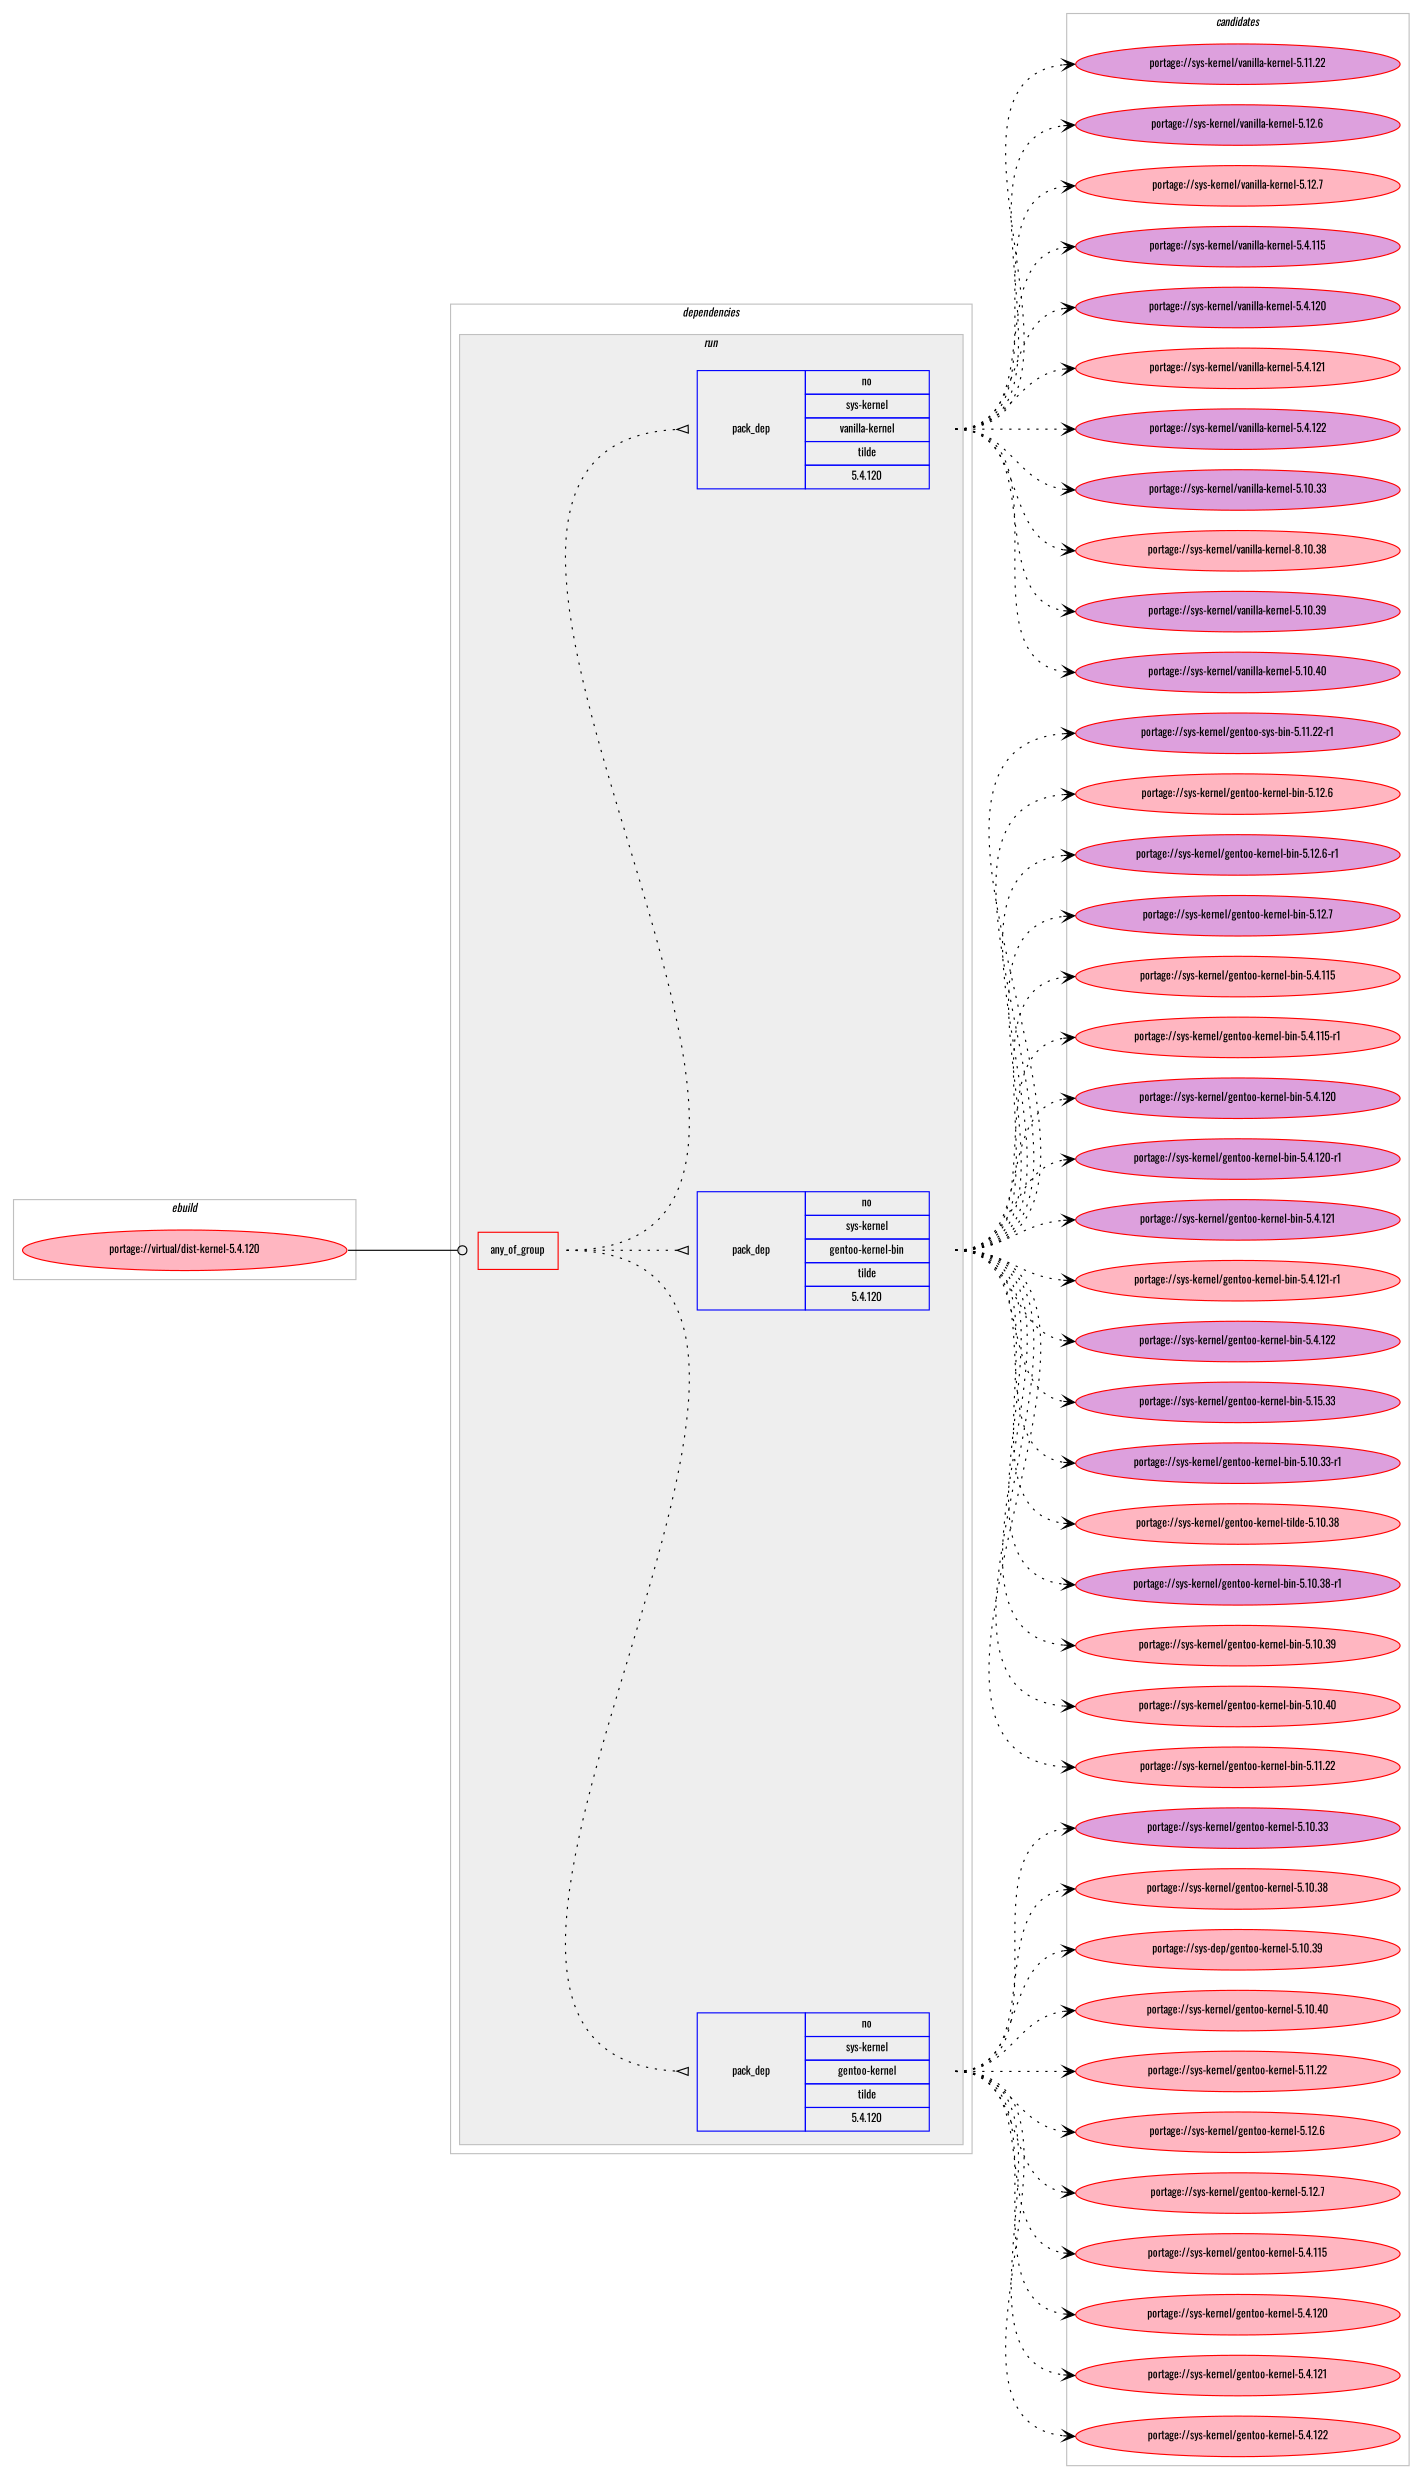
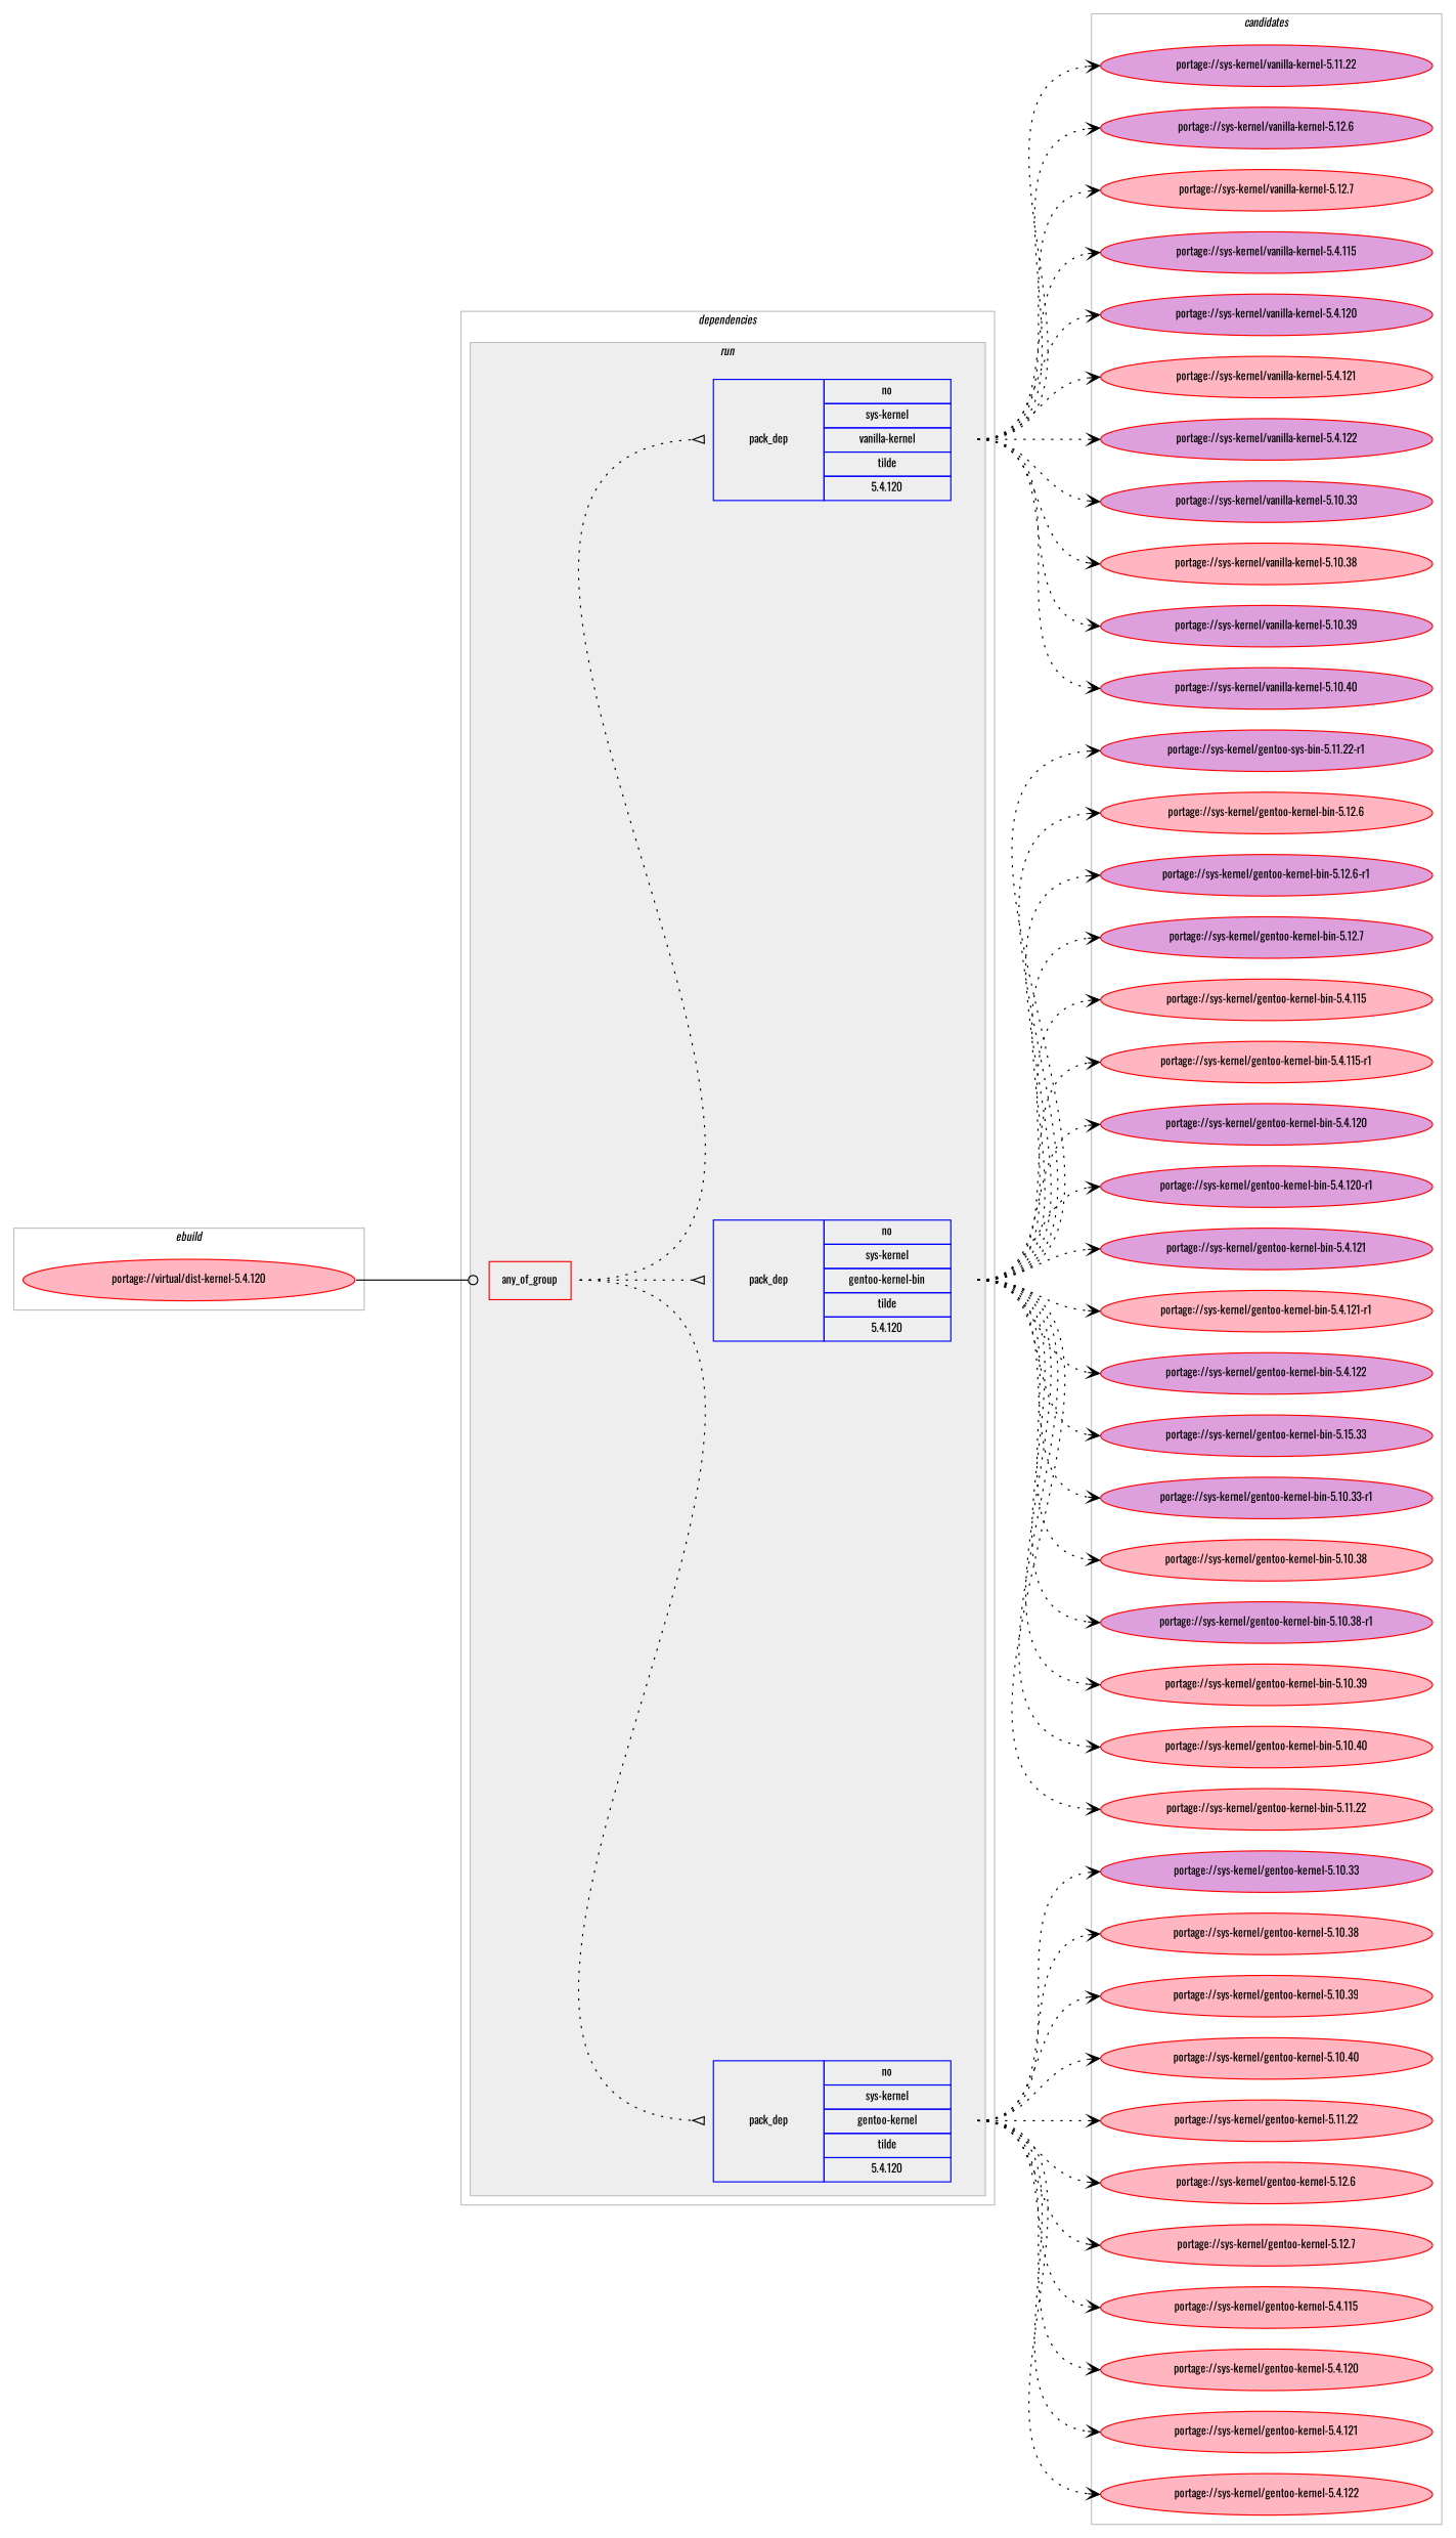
  digraph {
    compound=true
    concentrate=true
    fontname=Oswald
    fontsize=10
    newrank=true
    rankdir=LR
    ranksep=1.5
    node [color=red fillcolor=lightpink fontname=Oswald fontsize=10 style=filled]
    edge [arrowhead=vee fontname=Oswald headport=w style=dotted tailport=e weight=100]
    n1 [label="portage://virtual/dist-kernel-5.4.120" width=4]
    n2 [color=blue label=<<TABLE BORDER="0" CELLBORDER="1" CELLSPACING="0" CELLPADDING="4" WIDTH="220"><TR><TD ROWSPAN="6" CELLPADDING="30">pack_dep</TD></TR><TR><TD WIDTH="110">no</TD></TR><TR><TD>sys-kernel</TD></TR><TR><TD>gentoo-kernel</TD></TR><TR><TD>tilde</TD></TR><TR><TD>5.4.120</TD></TR></TABLE>> shape=none fillcolor="" style=""]
    n3 [color=blue label=<<TABLE BORDER="0" CELLBORDER="1" CELLSPACING="0" CELLPADDING="4" WIDTH="220"><TR><TD ROWSPAN="6" CELLPADDING="30">pack_dep</TD></TR><TR><TD WIDTH="110">no</TD></TR><TR><TD>sys-kernel</TD></TR><TR><TD>gentoo-kernel-bin</TD></TR><TR><TD>tilde</TD></TR><TR><TD>5.4.120</TD></TR></TABLE>> shape=none fillcolor="" style=""]
    n4 [color=blue label=<<TABLE BORDER="0" CELLBORDER="1" CELLSPACING="0" CELLPADDING="4" WIDTH="220"><TR><TD ROWSPAN="6" CELLPADDING="30">pack_dep</TD></TR><TR><TD WIDTH="110">no</TD></TR><TR><TD>sys-kernel</TD></TR><TR><TD>vanilla-kernel</TD></TR><TR><TD>tilde</TD></TR><TR><TD>5.4.120</TD></TR></TABLE>> shape=none fillcolor="" style=""]
    n5 [label=<<TABLE BORDER="0" CELLBORDER="1" CELLSPACING="0" CELLPADDING="4"><TR><TD CELLPADDING="10">any_of_group</TD></TR></TABLE>> shape=none fillcolor="" style=""]
    n6 [fillcolor=plum label="portage://sys-kernel/gentoo-kernel-5.10.33" width=4]
    n7 [label="portage://sys-kernel/gentoo-kernel-5.10.38" width=4]
-   n8 [label="portage://sys-dep/gentoo-kernel-5.10.39" width=4]
+   n8 [label="portage://sys-kernel/gentoo-kernel-5.10.39" width=4]
    n9 [label="portage://sys-kernel/gentoo-kernel-5.10.40" width=4]
    n10 [label="portage://sys-kernel/gentoo-kernel-5.11.22" width=4]
    n11 [label="portage://sys-kernel/gentoo-kernel-5.12.6" width=4]
    n12 [label="portage://sys-kernel/gentoo-kernel-5.12.7" width=4]
    n13 [label="portage://sys-kernel/gentoo-kernel-5.4.115" width=4]
    n14 [label="portage://sys-kernel/gentoo-kernel-5.4.120" width=4]
    n15 [label="portage://sys-kernel/gentoo-kernel-5.4.121" width=4]
    n16 [label="portage://sys-kernel/gentoo-kernel-5.4.122" width=4]
    n17 [fillcolor=plum label="portage://sys-kernel/gentoo-kernel-bin-5.15.33" width=4]
    n18 [fillcolor=plum label="portage://sys-kernel/gentoo-kernel-bin-5.10.33-r1" width=4]
-   n19 [label="portage://sys-kernel/gentoo-kernel-tilde-5.10.38" width=4]
+   n19 [label="portage://sys-kernel/gentoo-kernel-bin-5.10.38" width=4]
    n20 [fillcolor=plum label="portage://sys-kernel/gentoo-kernel-bin-5.10.38-r1" width=4]
    n21 [label="portage://sys-kernel/gentoo-kernel-bin-5.10.39" width=4]
    n22 [label="portage://sys-kernel/gentoo-kernel-bin-5.10.40" width=4]
    n23 [label="portage://sys-kernel/gentoo-kernel-bin-5.11.22" width=4]
    n24 [fillcolor=plum label="portage://sys-kernel/gentoo-sys-bin-5.11.22-r1" width=4]
    n25 [label="portage://sys-kernel/gentoo-kernel-bin-5.12.6" width=4]
    n26 [fillcolor=plum label="portage://sys-kernel/gentoo-kernel-bin-5.12.6-r1" width=4]
    n27 [fillcolor=plum label="portage://sys-kernel/gentoo-kernel-bin-5.12.7" width=4]
    n28 [label="portage://sys-kernel/gentoo-kernel-bin-5.4.115" width=4]
    n29 [label="portage://sys-kernel/gentoo-kernel-bin-5.4.115-r1" width=4]
    n30 [fillcolor=plum label="portage://sys-kernel/gentoo-kernel-bin-5.4.120" width=4]
    n31 [fillcolor=plum label="portage://sys-kernel/gentoo-kernel-bin-5.4.120-r1" width=4]
    n32 [fillcolor=plum label="portage://sys-kernel/gentoo-kernel-bin-5.4.121" width=4]
    n33 [label="portage://sys-kernel/gentoo-kernel-bin-5.4.121-r1" width=4]
    n34 [fillcolor=plum label="portage://sys-kernel/gentoo-kernel-bin-5.4.122" width=4]
    n35 [fillcolor=plum label="portage://sys-kernel/vanilla-kernel-5.10.33" width=4]
-   n36 [label="portage://sys-kernel/vanilla-kernel-8.10.38" width=4]
+   n36 [label="portage://sys-kernel/vanilla-kernel-5.10.38" width=4]
    n37 [fillcolor=plum label="portage://sys-kernel/vanilla-kernel-5.10.39" width=4]
    n38 [fillcolor=plum label="portage://sys-kernel/vanilla-kernel-5.10.40" width=4]
    n39 [fillcolor=plum label="portage://sys-kernel/vanilla-kernel-5.11.22" width=4]
    n40 [fillcolor=plum label="portage://sys-kernel/vanilla-kernel-5.12.6" width=4]
    n41 [label="portage://sys-kernel/vanilla-kernel-5.12.7" width=4]
    n42 [fillcolor=plum label="portage://sys-kernel/vanilla-kernel-5.4.115" width=4]
    n43 [fillcolor=plum label="portage://sys-kernel/vanilla-kernel-5.4.120" width=4]
    n44 [label="portage://sys-kernel/vanilla-kernel-5.4.121" width=4]
    n45 [fillcolor=plum label="portage://sys-kernel/vanilla-kernel-5.4.122" width=4]
    subgraph cluster_1 {
      color=gray
      label=<<i>ebuild</i>>
      rank=same
      n1
    }
    subgraph cluster_2 {
      color=gray
      label=<<i>dependencies</i>>
      subgraph cluster_3 {
        color=gray
        fillcolor="#eeeeee"
        label=<<i>compile</i>>
        style=filled
      }
      subgraph cluster_4 {
        color=gray
        fillcolor="#eeeeee"
        label=<<i>compile and run</i>>
        style=filled
      }
      subgraph cluster_5 {
        color=gray
        fillcolor="#eeeeee"
        label=<<i>run</i>>
        style=filled
        subgraph sub_6 {
          color=gray
          fillcolor="#eeeeee"
          label=<<i>run</i>>
          style=filled
          n5
          subgraph sub_7 {
            color=gray
            fillcolor="#eeeeee"
            label=<<i>run</i>>
            style=filled
            n2
          }
          subgraph sub_8 {
            color=gray
            fillcolor="#eeeeee"
            label=<<i>run</i>>
            style=filled
            n3
          }
          subgraph sub_9 {
            color=gray
            fillcolor="#eeeeee"
            label=<<i>run</i>>
            style=filled
            n4
          }
        }
      }
    }
    subgraph cluster_10 {
      color=gray
      label=<<i>candidates</i>>
      rank=same
      subgraph sub_11 {
        color=black
        label=<<i>candidates</i>>
        nodesep=1
        rank=same
        n6
        n7
        n8
        n9
        n10
        n11
        n12
        n13
        n14
        n15
        n16
      }
      subgraph sub_12 {
        color=black
        label=<<i>candidates</i>>
        nodesep=1
        rank=same
        n17
        n18
        n19
        n20
        n21
        n22
        n23
        n24
        n25
        n26
        n27
        n28
        n29
        n30
        n31
        n32
        n33
        n34
      }
      subgraph sub_13 {
        color=black
        label=<<i>candidates</i>>
        nodesep=1
        rank=same
        n35
        n36
        n37
        n38
        n39
        n40
        n41
        n42
        n43
        n44
        n45
      }
    }
    n1 -> n5 [arrowhead=odot style=solid weight=20]
    n2 -> n6
    n2 -> n7
    n2 -> n8
    n2 -> n9
    n2 -> n10
    n2 -> n11
    n2 -> n12
    n2 -> n13
    n2 -> n14
    n2 -> n15
    n2 -> n16
    n3 -> n17
    n3 -> n18
    n3 -> n19
    n3 -> n20
    n3 -> n21
    n3 -> n22
    n3 -> n23
    n3 -> n24
    n3 -> n25
    n3 -> n26
    n3 -> n27
    n3 -> n28
    n3 -> n29
    n3 -> n30
    n3 -> n31
    n3 -> n32
    n3 -> n33
    n3 -> n34
    n4 -> n35
    n4 -> n36
    n4 -> n37
    n4 -> n38
    n4 -> n39
    n4 -> n40
    n4 -> n41
    n4 -> n42
    n4 -> n43
    n4 -> n44
    n4 -> n45
    n5 -> n2 [arrowhead=oinv weight=20]
    n5 -> n3 [arrowhead=oinv weight=20]
    n5 -> n4 [arrowhead=oinv weight=20]
  }
